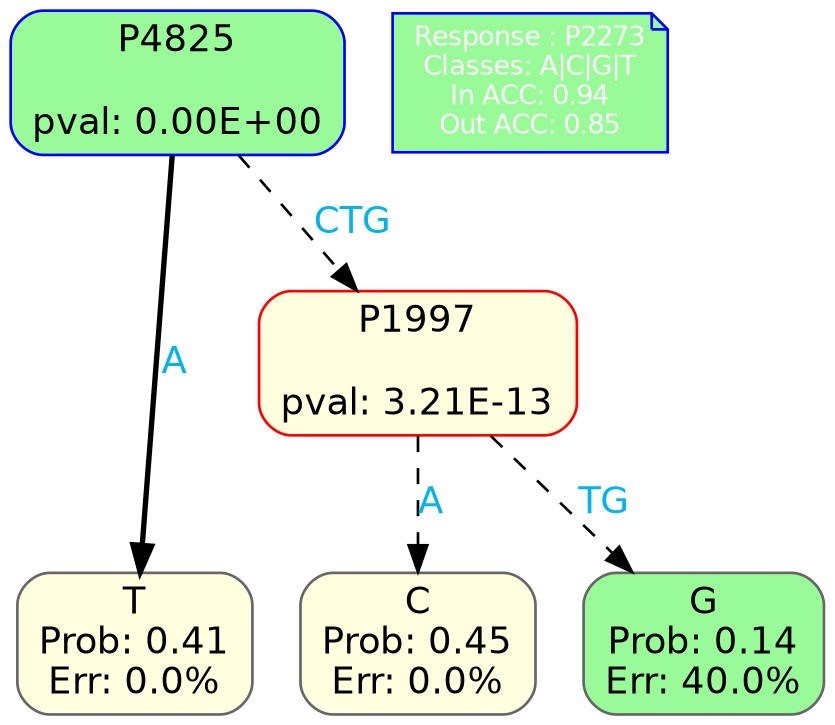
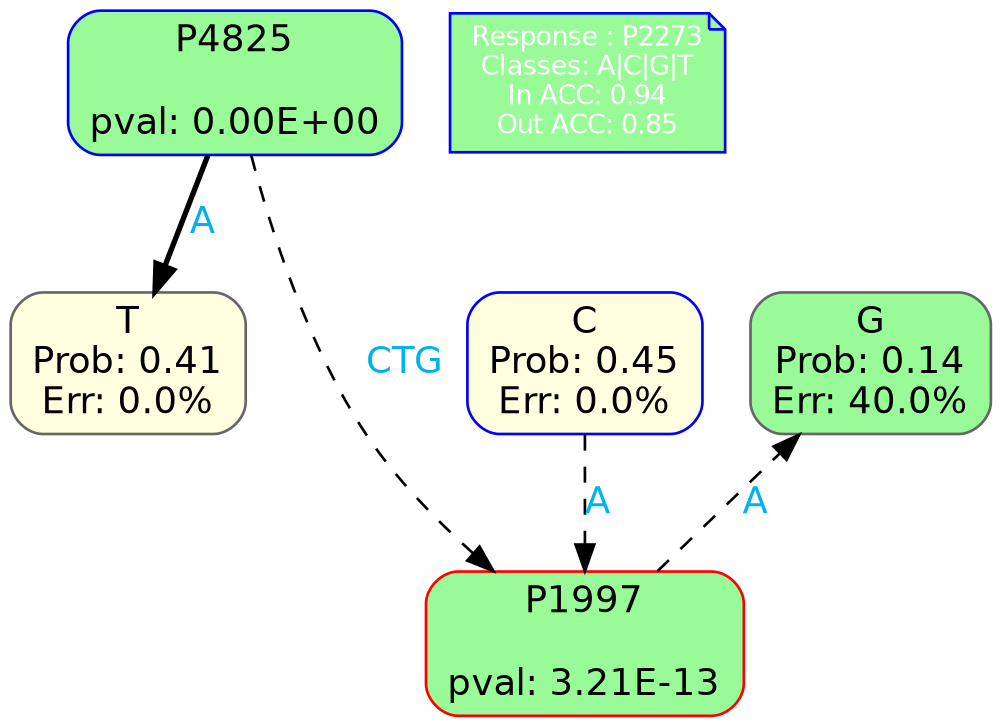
  digraph {
    ranksep=equally
    splines=polylines
    node [color=gray40 fillcolor=palegreen fontname=helvetica shape=box style="filled, rounded"]
    edge [fontcolor=deepskyblue2 fontname=helvetica style=dashed]
    n1 [fillcolor=lightyellow label="T\nProb: 0.41\nErr: 0.0%"]
-   n2 [fillcolor=lightyellow label="C\nProb: 0.45\nErr: 0.0%"]
+   n2 [color=blue fillcolor=lightyellow label="C\nProb: 0.45\nErr: 0.0%"]
    n3 [label="G\nProb: 0.14\nErr: 40.0%"]
    n4 [align=left color=blue fontcolor=white fontsize=10 label="Response : P2273\nClasses: A|C|G|T\nIn ACC: 0.94\nOut ACC: 0.85\n" shape=note style=filled]
    n5 [color=blue label="P4825\n\npval: 0.00E+00"]
-   n6 [color=red fillcolor=lightyellow label="P1997\n\npval: 3.21E-13"]
+   n6 [color=red label="P1997\n\npval: 3.21E-13"]
    subgraph sub_1 {
      rank=same
      n1
      n2
      n3
    }
    subgraph sub_2 {
      rank=same
      n4
      n5
    }
    n5 -> n1 [label=A style=bold]
    n5 -> n6 [label=CTG]
-   n6 -> n2 [label=A]
-   n6 -> n3 [label=TG]
+   n2 -> n6 [label=A]
+   n6 -> n3 [label=A]
  }
